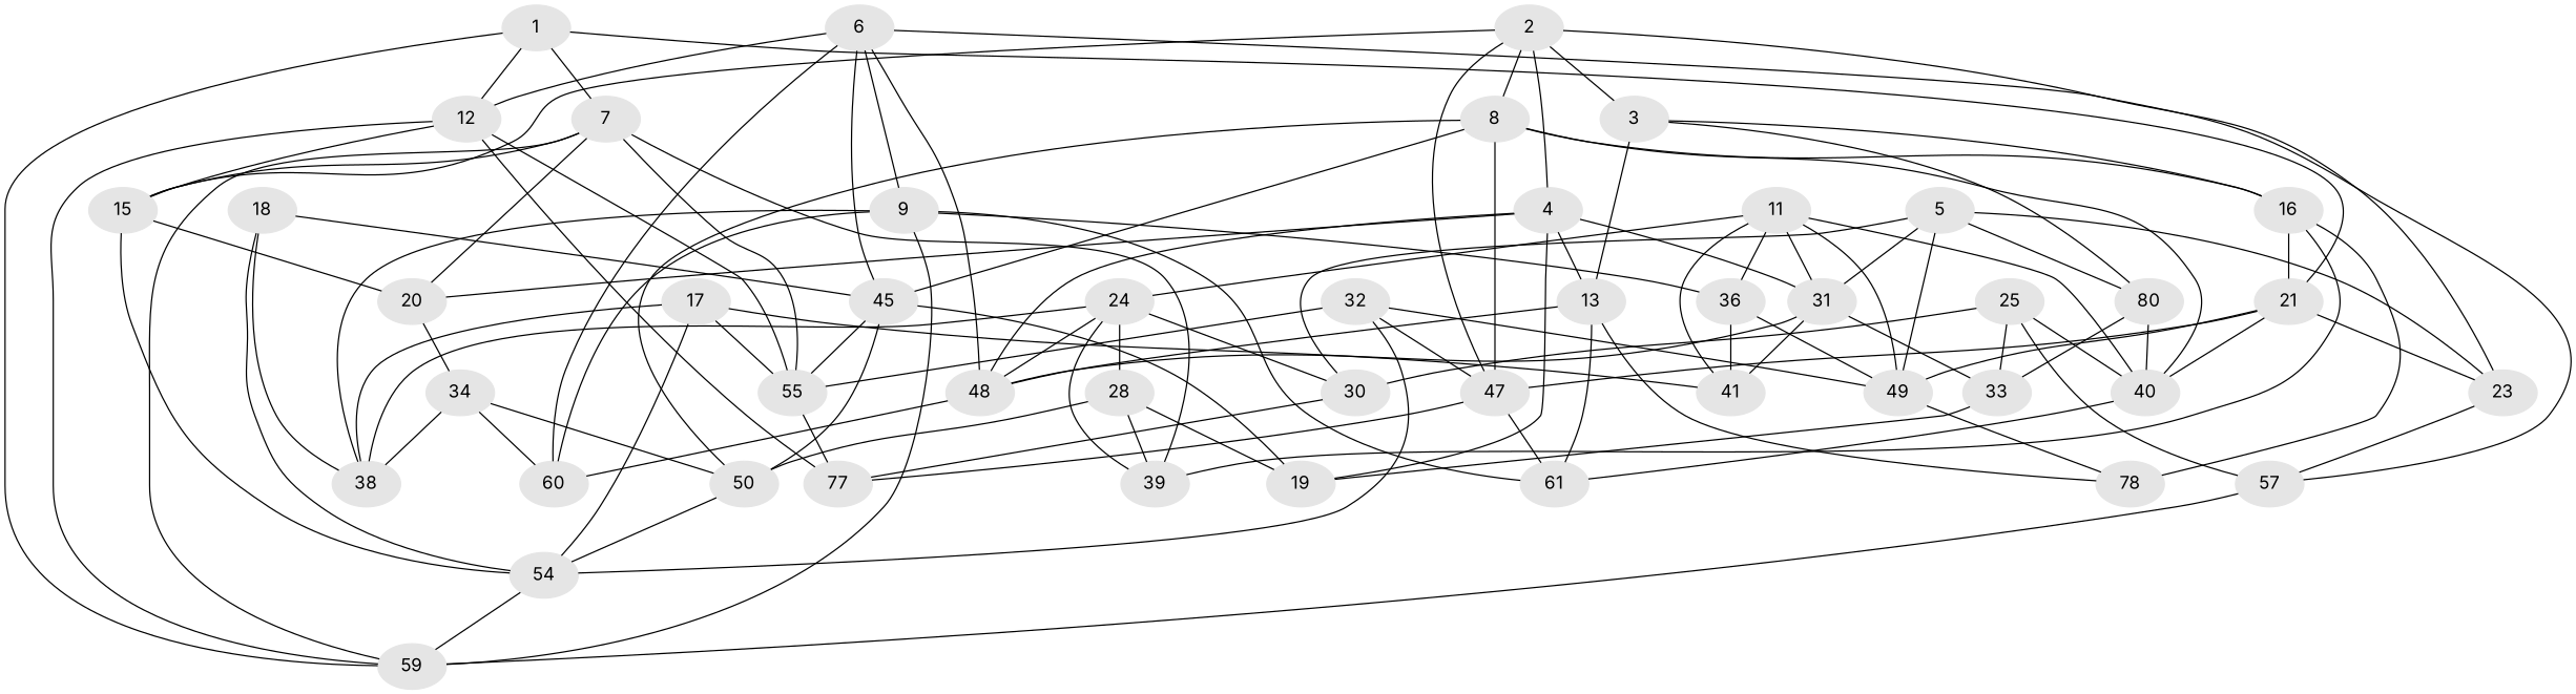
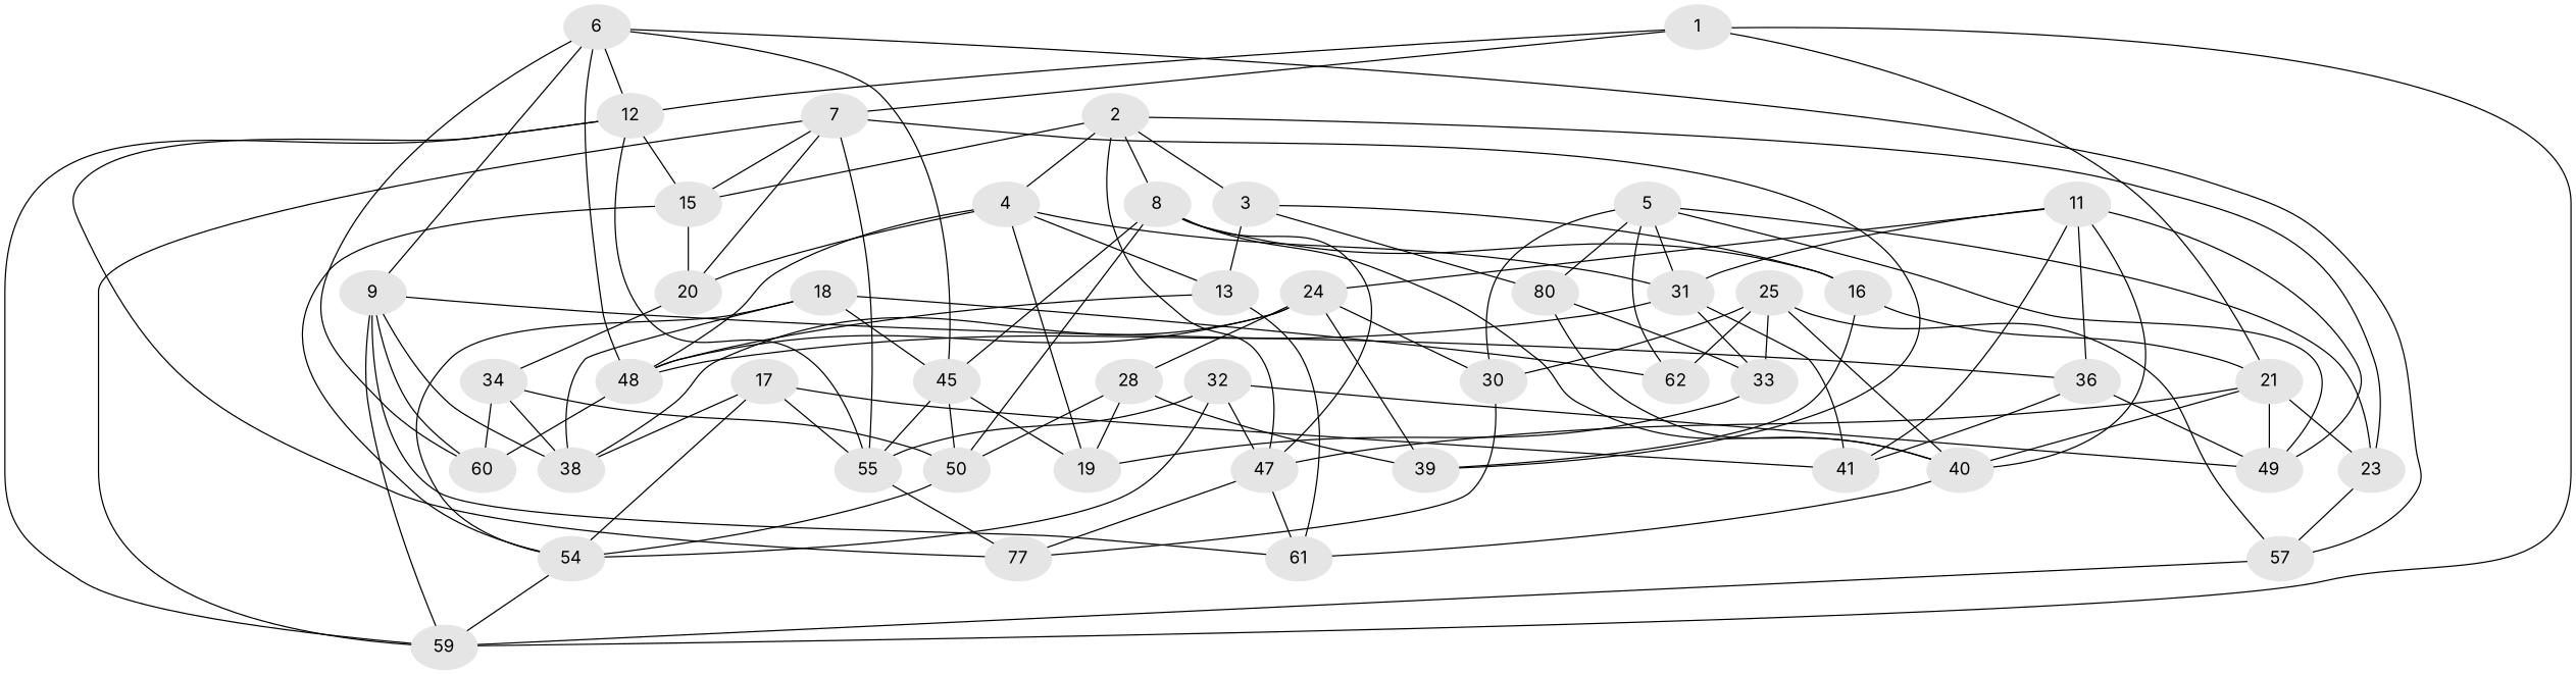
  graph {
    fontname=Inter
    node [color=gray90 fontname=Inter style=filled]
    edge [fontname=Inter]
    7 [super="+14"]
    59 [super="+64"]
    15 [super="+43"]
    20
    39
    55 [super="+70"]
    1
    12 [super="+41"]
    21 [super="+68"]
    77
    23
    47 [super="+63"]
    49 [super="+73"]
    40 [super="+53"]
    2 [super="+67"]
    3 [super="+29"]
    4 [super="+27"]
    8 [super="+22"]
    n19 [label=80]
    13 [super="+19"]
    16 [super="+44"]
    31 [super="+74"]
    48 [super="+65"]
    n24 [label=19]
    45 [super="+71"]
    50 [super="+76"]
    54 [super="+75"]
    57
    61
    33 [super="+66"]
-   78
    34 [super="+58"]
    n33 [label=41]
    60
    5 [super="+52"]
    30
+   62
    6 [super="+37"]
    9 [super="+35"]
    36
    38 [super="+72"]
    11 [super="+26"]
    24 [super="+42"]
    28
    17
    18
    25 [super="+56"]
    32
    7 -- 59
    7 -- 15
    7 -- 20
    7 -- 39
    7 -- 55
    15 -- 20
    15 -- 54
    20 -- 34
    55 -- 77
    1 -- 7
    1 -- 59
    1 -- 12
    1 -- 21
    12 -- 59
    12 -- 15
    12 -- 55
    12 -- 77
    21 -- 23
    21 -- 47
    21 -- 49
    21 -- 40
    23 -- 57
    47 -- 77
    47 -- 61
-   49 -- 78
    40 -- 61
    2 -- 15
    2 -- 23
    2 -- 47
    2 -- 3
    2 -- 4
    2 -- 8
    3 -- n19
    3 -- 13 [weight=2]
    3 -- 16
    4 -- 20
    4 -- 13
    4 -- 31
    4 -- 48
    4 -- n24
    8 -- 47
    8 -- 40
    8 -- 16
    8 -- 45
    8 -- 50
    n19 -- 40
    n19 -- 33
    13 -- 48
    13 -- 61
-   13 -- 78
    16 -- 39
    16 -- 21
-   16 -- 78 [weight=2]
    31 -- 48
    31 -- 33
    31 -- n33
    48 -- 60
    45 -- 55
    45 -- n24
    45 -- 50
    50 -- 54
    54 -- 59
    57 -- 59
    33 -- n24
    34 -- 50 [weight=2]
    34 -- 60
    34 -- 38 [weight=2]
    5 -- 23
    5 -- 49
    5 -- n19
    5 -- 31
    5 -- 30
+   5 -- 62
    30 -- 77
    6 -- 12
    6 -- 48
    6 -- 45
    6 -- 57
    6 -- 60
    6 -- 9
    9 -- 59
    9 -- 61
    9 -- 60
    9 -- 36
    9 -- 38
    36 -- 49
    36 -- n33
    11 -- 49
    11 -- 40
    11 -- 31
    11 -- n33
    11 -- 36
    11 -- 24
    24 -- 39
    24 -- 48
    24 -- 30
    24 -- 38
    24 -- 28
    28 -- 39
    28 -- n24
    28 -- 50
    17 -- 55
    17 -- 54
    17 -- n33
    17 -- 38
    18 -- 45
    18 -- 54
+   18 -- 62
    18 -- 38
    25 -- 40
    25 -- 57
    25 -- 33
    25 -- 30
+   25 -- 62 [weight=2]
    32 -- 55
    32 -- 47
    32 -- 49
    32 -- 54
  }
